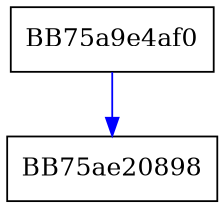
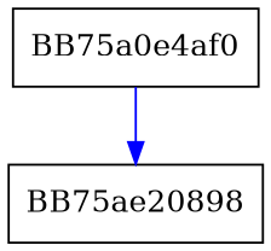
  digraph {
    splines=ortho
    node [shape=box]
-   BB75a9e4af0
+   BB75a9e4af0 [label=BB75a0e4af0]
    BB75ae20898
    BB75a9e4af0 -> BB75ae20898 [color=blue]
  }
